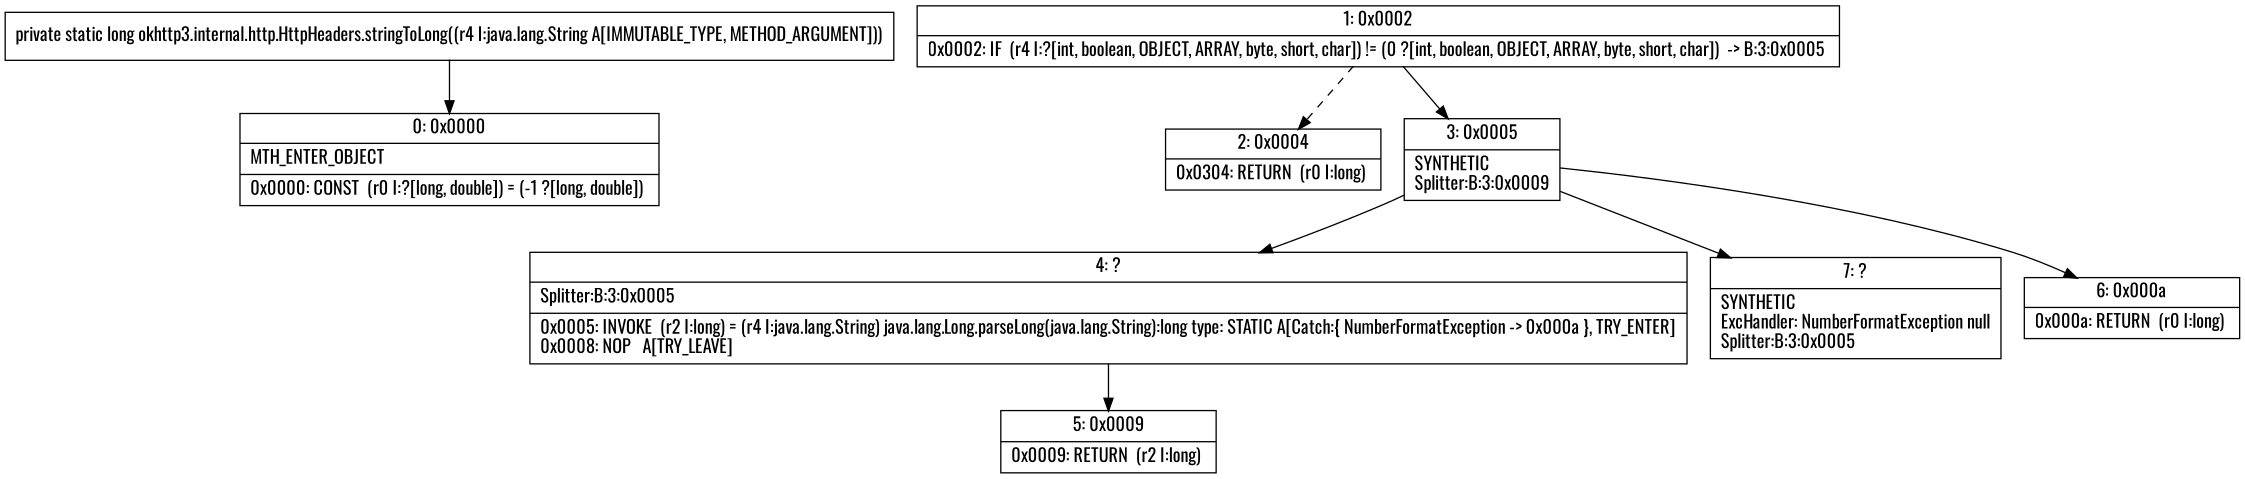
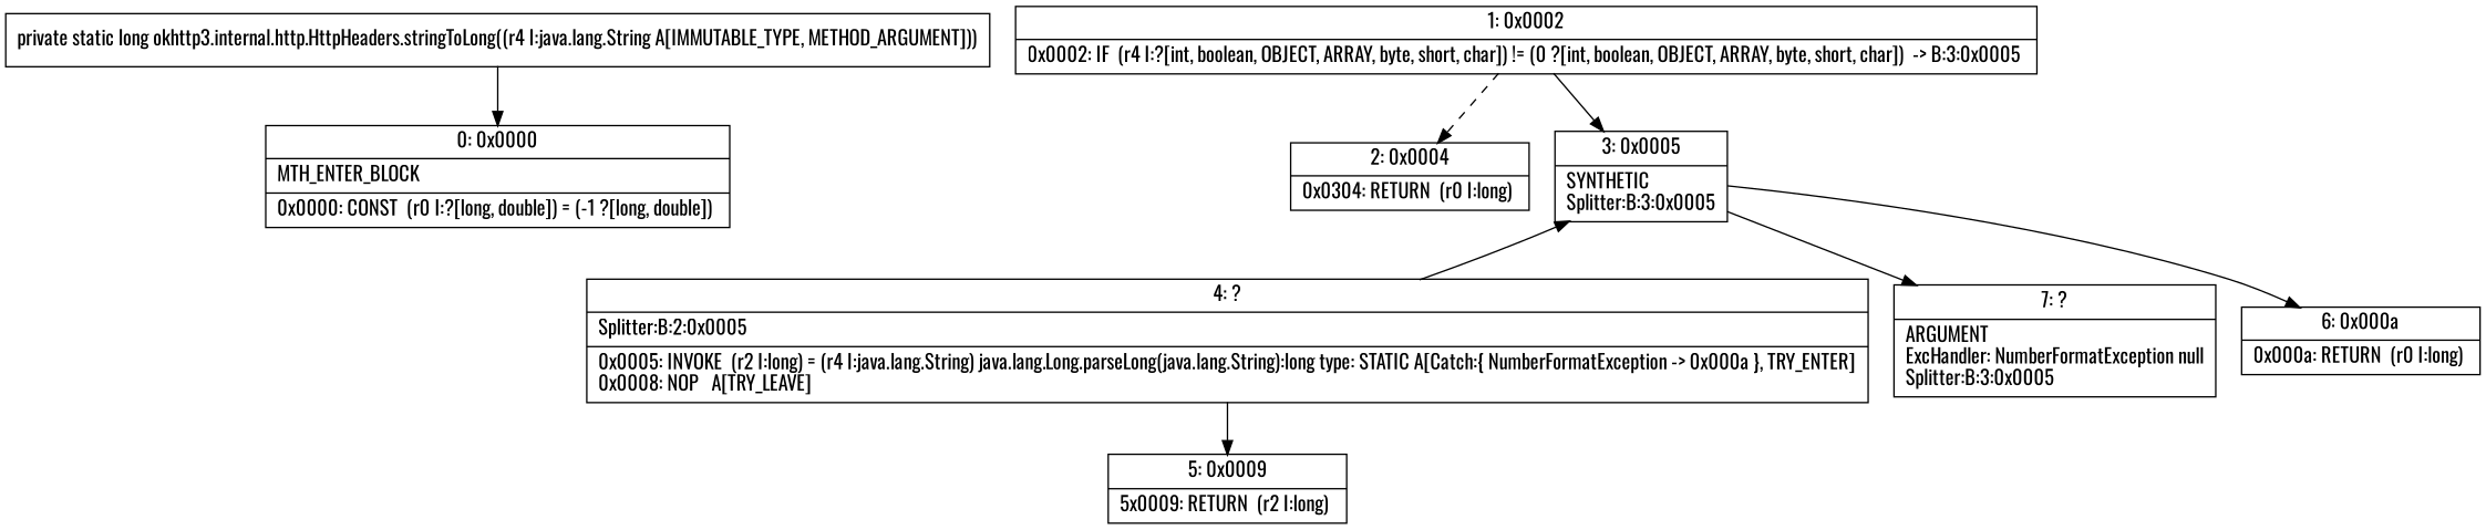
  digraph {
    fontname=Oswald
    node [fontname=Oswald shape=record]
    edge [fontname=Oswald]
-   n1 [label="{0\:\ 0x0000|MTH_ENTER_OBJECT\l|0x0000: CONST  (r0 I:?[long, double]) = (\-1 ?[long, double]) \l}"]
+   n1 [label="{0\:\ 0x0000|MTH_ENTER_BLOCK\l|0x0000: CONST  (r0 I:?[long, double]) = (\-1 ?[long, double]) \l}"]
    n2 [label="{1\:\ 0x0002|0x0002: IF  (r4 I:?[int, boolean, OBJECT, ARRAY, byte, short, char]) != (0 ?[int, boolean, OBJECT, ARRAY, byte, short, char])  \-\> B:3:0x0005 \l}"]
    n3 [label="{2\:\ 0x0004|0x0304: RETURN  (r0 I:long) \l}"]
-   n4 [label="{3\:\ 0x0005|SYNTHETIC\lSplitter:B:3:0x0009\l}"]
-   n5 [label="{4\:\ ?|Splitter:B:3:0x0005\l|0x0005: INVOKE  (r2 I:long) = (r4 I:java.lang.String) java.lang.Long.parseLong(java.lang.String):long type: STATIC A[Catch:\{ NumberFormatException \-\> 0x000a \}, TRY_ENTER]\l0x0008: NOP   A[TRY_LEAVE]\l}"]
-   n6 [label="{7\:\ ?|SYNTHETIC\lExcHandler: NumberFormatException null\lSplitter:B:3:0x0005\l}"]
+   n4 [label="{3\:\ 0x0005|SYNTHETIC\lSplitter:B:3:0x0005\l}"]
+   n5 [label="{4\:\ ?|Splitter:B:2:0x0005\l|0x0005: INVOKE  (r2 I:long) = (r4 I:java.lang.String) java.lang.Long.parseLong(java.lang.String):long type: STATIC A[Catch:\{ NumberFormatException \-\> 0x000a \}, TRY_ENTER]\l0x0008: NOP   A[TRY_LEAVE]\l}"]
+   n6 [label="{7\:\ ?|ARGUMENT\lExcHandler: NumberFormatException null\lSplitter:B:3:0x0005\l}"]
    n7 [label="{6\:\ 0x000a|0x000a: RETURN  (r0 I:long) \l}"]
-   n8 [label="{5\:\ 0x0009|0x0009: RETURN  (r2 I:long) \l}"]
+   n8 [label="{5\:\ 0x0009|5x0009: RETURN  (r2 I:long) \l}"]
    n9 [label="{private static long okhttp3.internal.http.HttpHeaders.stringToLong((r4 I:java.lang.String A[IMMUTABLE_TYPE, METHOD_ARGUMENT])) }"]
    n2 -> n3 [style=dashed]
    n2 -> n4
-   n4 -> n5
+   n5 -> n4
    n4 -> n6
    n4 -> n7
    n5 -> n8
    n9 -> n1
  }
